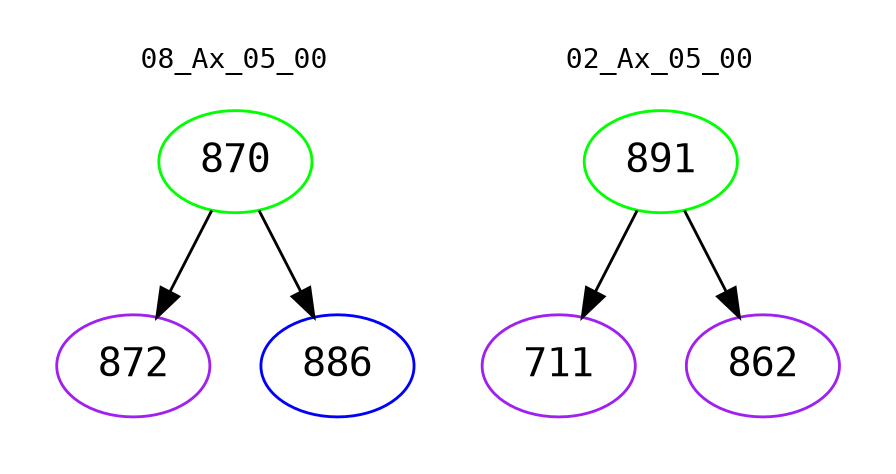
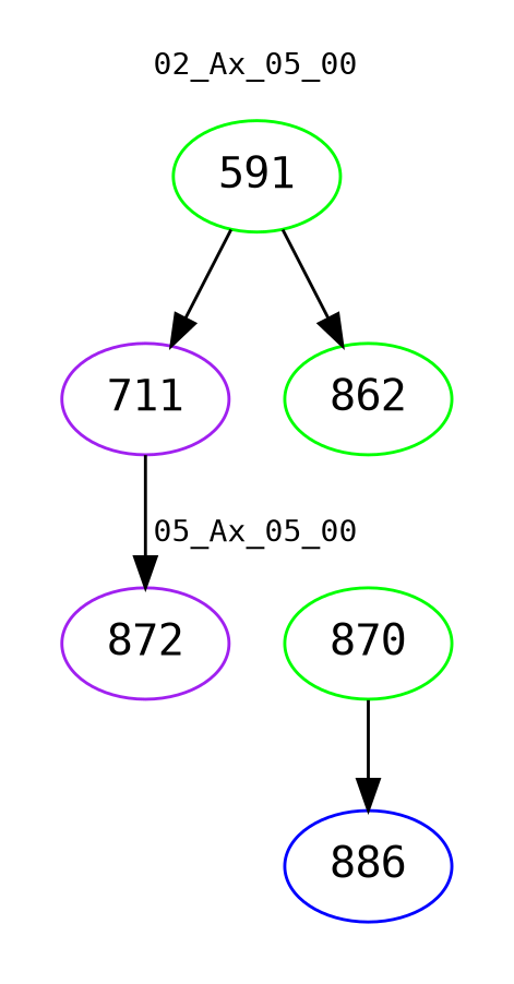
  digraph {
    fontname="DejaVu Sans Mono"
    node [color=purple fontname="DejaVu Sans Mono"]
    edge [color=black fontname="DejaVu Sans Mono"]
    n1 [color=green label=870]
    n2 [label=872]
    n3 [color=blue label=886]
-   n4 [color=green label=891]
+   n4 [color=green label=591]
    n5 [label=711]
-   n6 [label=862]
+   n6 [color=green label=862]
    subgraph cluster_1 {
      color=white
      fontsize=10
-     label="08_Ax_05_00"
+     label="05_Ax_05_00"
      n1
      n2
      n3
    }
    subgraph cluster_2 {
      color=white
      fontsize=10
      label="02_Ax_05_00"
      n4
      n5
      n6
    }
-   n1 -> n2
+   n5 -> n2
    n1 -> n3
    n4 -> n5
    n4 -> n6
  }
